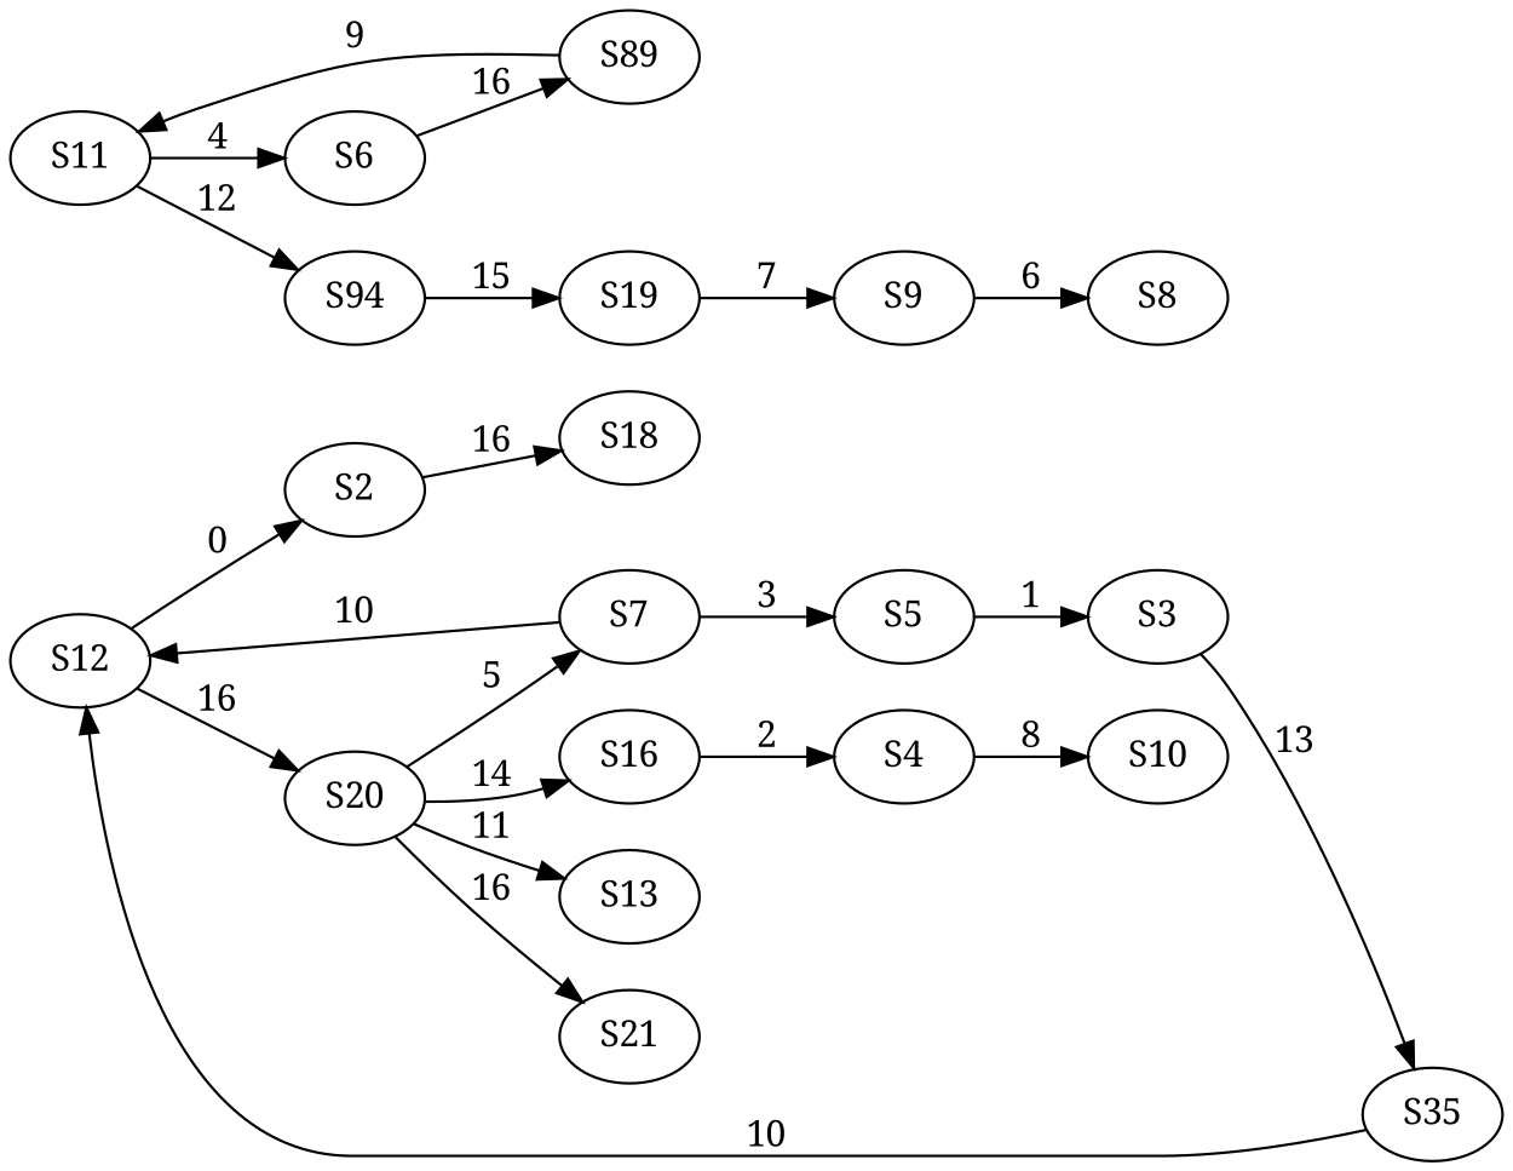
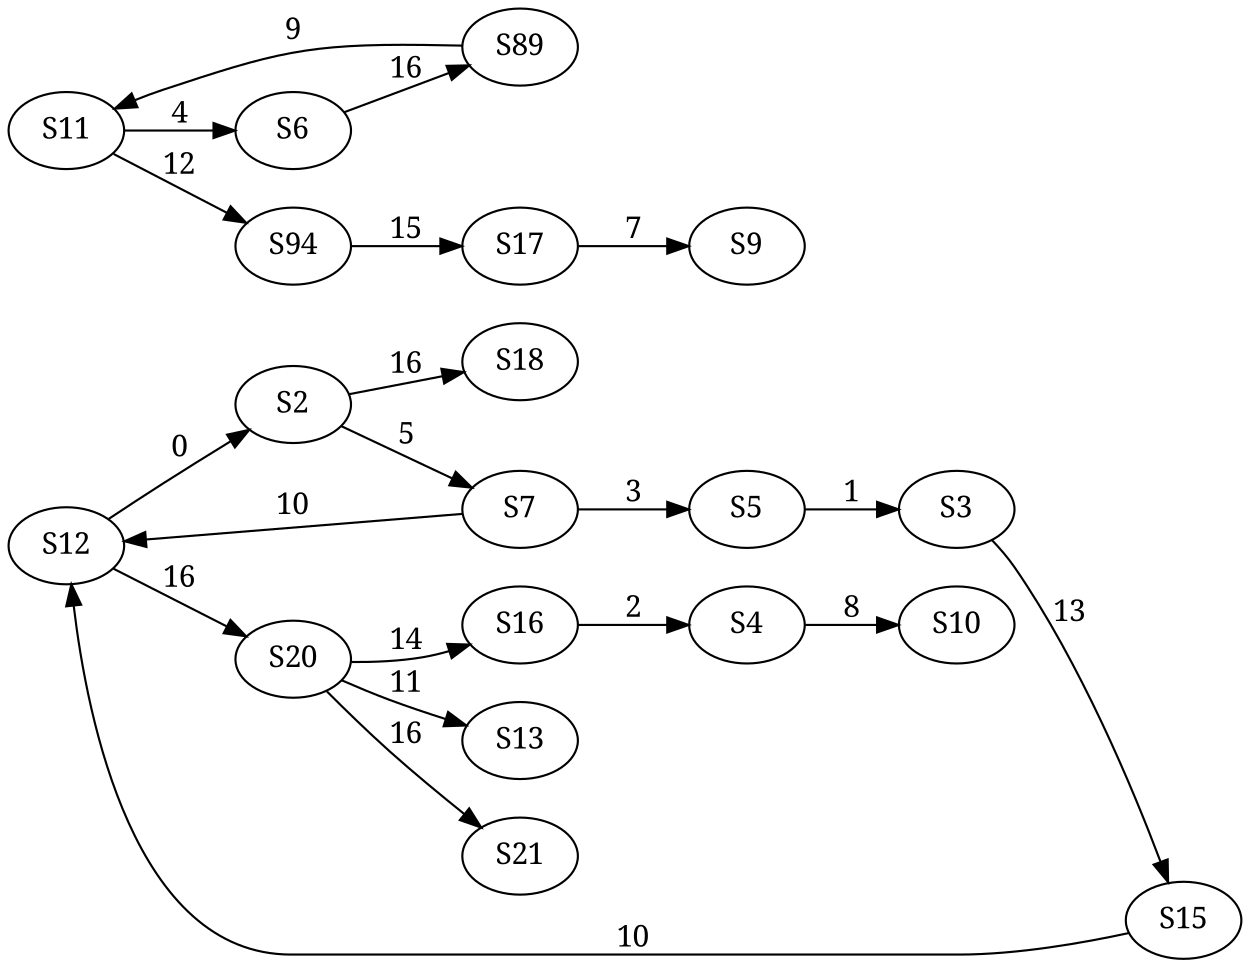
  strict digraph {
    fontname="Noto Serif"
    rankdir=LR
    node [fontname="Noto Serif"]
    edge [fontname="Noto Serif"]
    S12
    S2
    S20
    S18
    S16
    S7
    S13
    S21
    S4
    S5
    S3
-   S15 [label=S35]
+   S15
    S10
    S11
    S6
    n16 [label=S94]
    n17 [label=S89]
-   S17 [label=S19]
+   S17
    S9
-   S8
    S12 -> S2 [label=0]
    S12 -> S20 [label=16]
    S2 -> S18 [label=16]
    S20 -> S16 [label=14]
-   S20 -> S7 [label=5]
+   S2 -> S7 [label=5]
    S20 -> S13 [label=11]
    S20 -> S21 [label=16]
    S16 -> S4 [label=2]
    S7 -> S12 [label=10]
    S7 -> S5 [label=3]
    S4 -> S10 [label=8]
    S5 -> S3 [label=1]
    S3 -> S15 [label=13]
    S15 -> S12 [label=10]
    S11 -> S6 [label=4]
    S11 -> n16 [label=12]
    S6 -> n17 [label=16]
    n16 -> S17 [label=15]
    n17 -> S11 [label=9]
    S17 -> S9 [label=7]
-   S9 -> S8 [label=6]
  }
